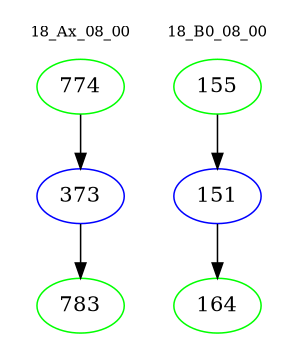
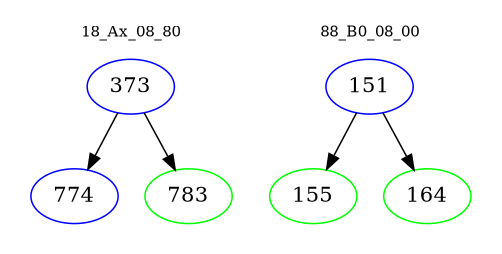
  digraph {
    node [color=green]
    edge [color=black]
-   n1 [label=774]
+   n1 [color=blue label=774]
    n2 [color=blue label=373]
    n3 [label=783]
    n4 [label=155]
    n5 [color=blue label=151]
    n6 [label=164]
    subgraph cluster_1 {
      color=white
      fontsize=10
-     label="18_Ax_08_00"
+     label="18_Ax_08_80"
      n1
      n2
      n3
    }
    subgraph cluster_2 {
      color=white
      fontsize=10
-     label="18_B0_08_00"
+     label="88_B0_08_00"
      n4
      n5
      n6
    }
-   n1 -> n2
+   n2 -> n1
    n2 -> n3
-   n4 -> n5
+   n5 -> n4
    n5 -> n6
  }
